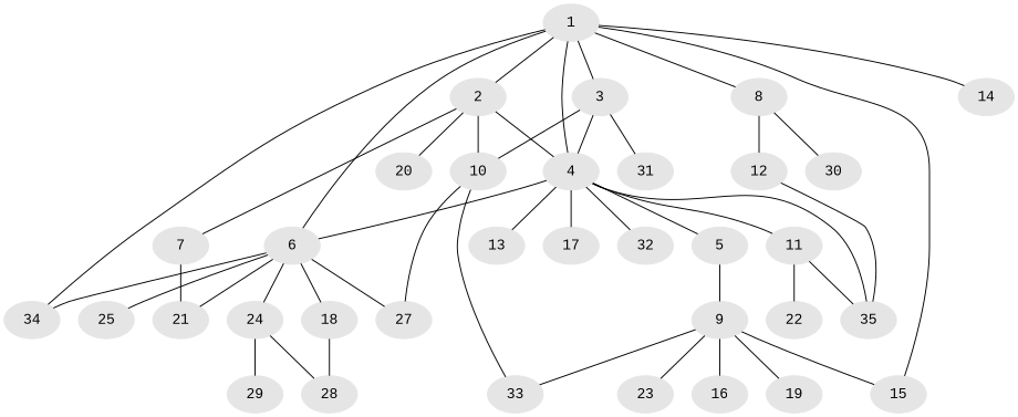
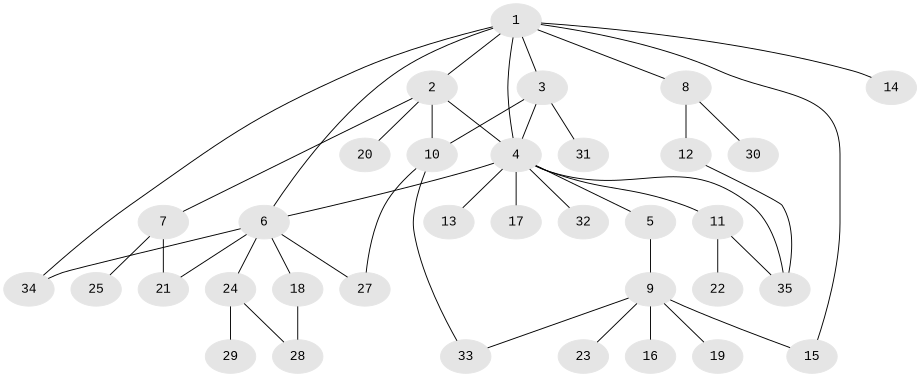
  graph {
    fontname="Liberation Mono"
    node [color=gray90 fontname="Liberation Mono" style=filled]
    edge [fontname="Liberation Mono" weight=1.0]
    1
    2
    3
    4
    6
    8
    14
    15
    34
    7
    10
    20
    31
    5
    11
    13
    17
    32
    35
    24
    18
    21
    25
    27
    12
    30
    33
    28
    29
    9
    22
    16
    19
    23
    1 -- 2
    1 -- 3
    1 -- 4
    1 -- 6
    1 -- 8
    1 -- 14
    1 -- 15
    1 -- 34
    2 -- 4
    2 -- 7
    2 -- 10
    2 -- 20
    3 -- 4
    3 -- 10
    3 -- 31
    4 -- 6
    4 -- 5
    4 -- 11
    4 -- 13
    4 -- 17 [weight=2.0]
    4 -- 32
    4 -- 35
    6 -- 34
    6 -- 24
    6 -- 18
    6 -- 21
-   6 -- 25
+   7 -- 25
    6 -- 27
    8 -- 12
    8 -- 30
    7 -- 21
    10 -- 27
    10 -- 33
    5 -- 9
    11 -- 35
    11 -- 22
    24 -- 28
    24 -- 29
    18 -- 28
    12 -- 35
    9 -- 15
    9 -- 33
    9 -- 16
    9 -- 19
    9 -- 23
  }
